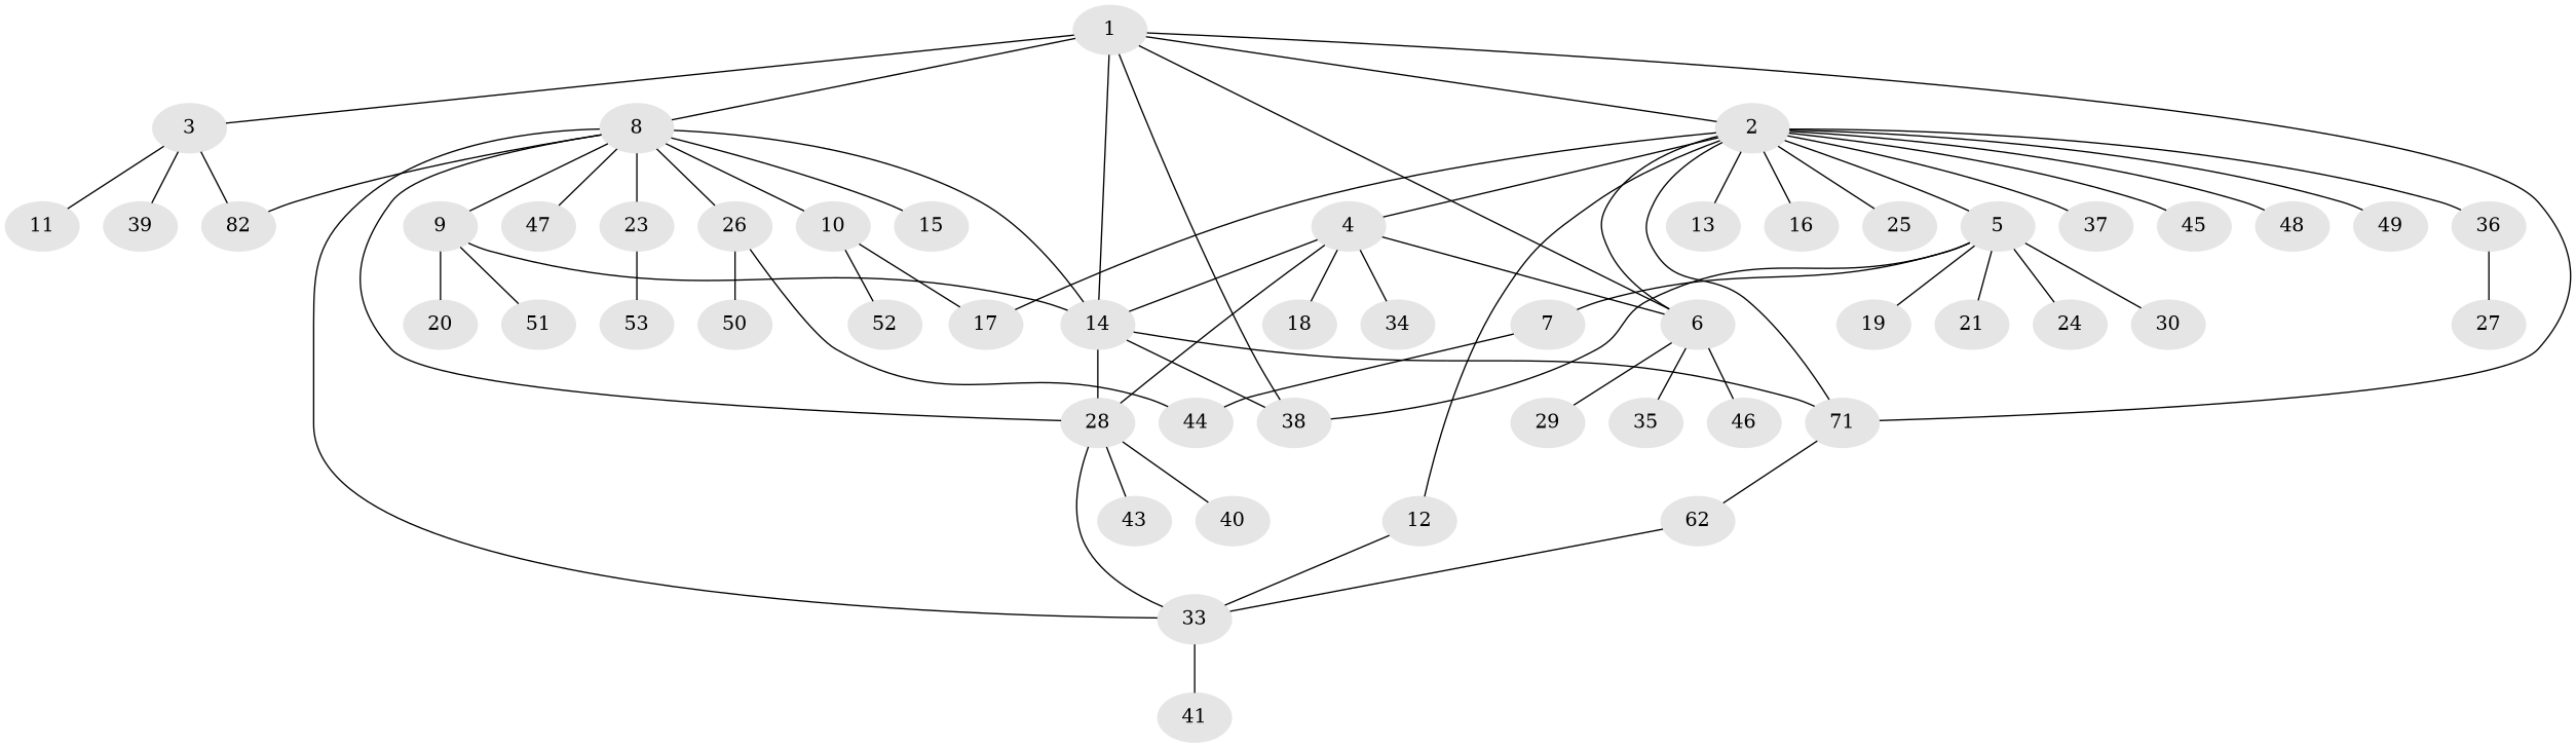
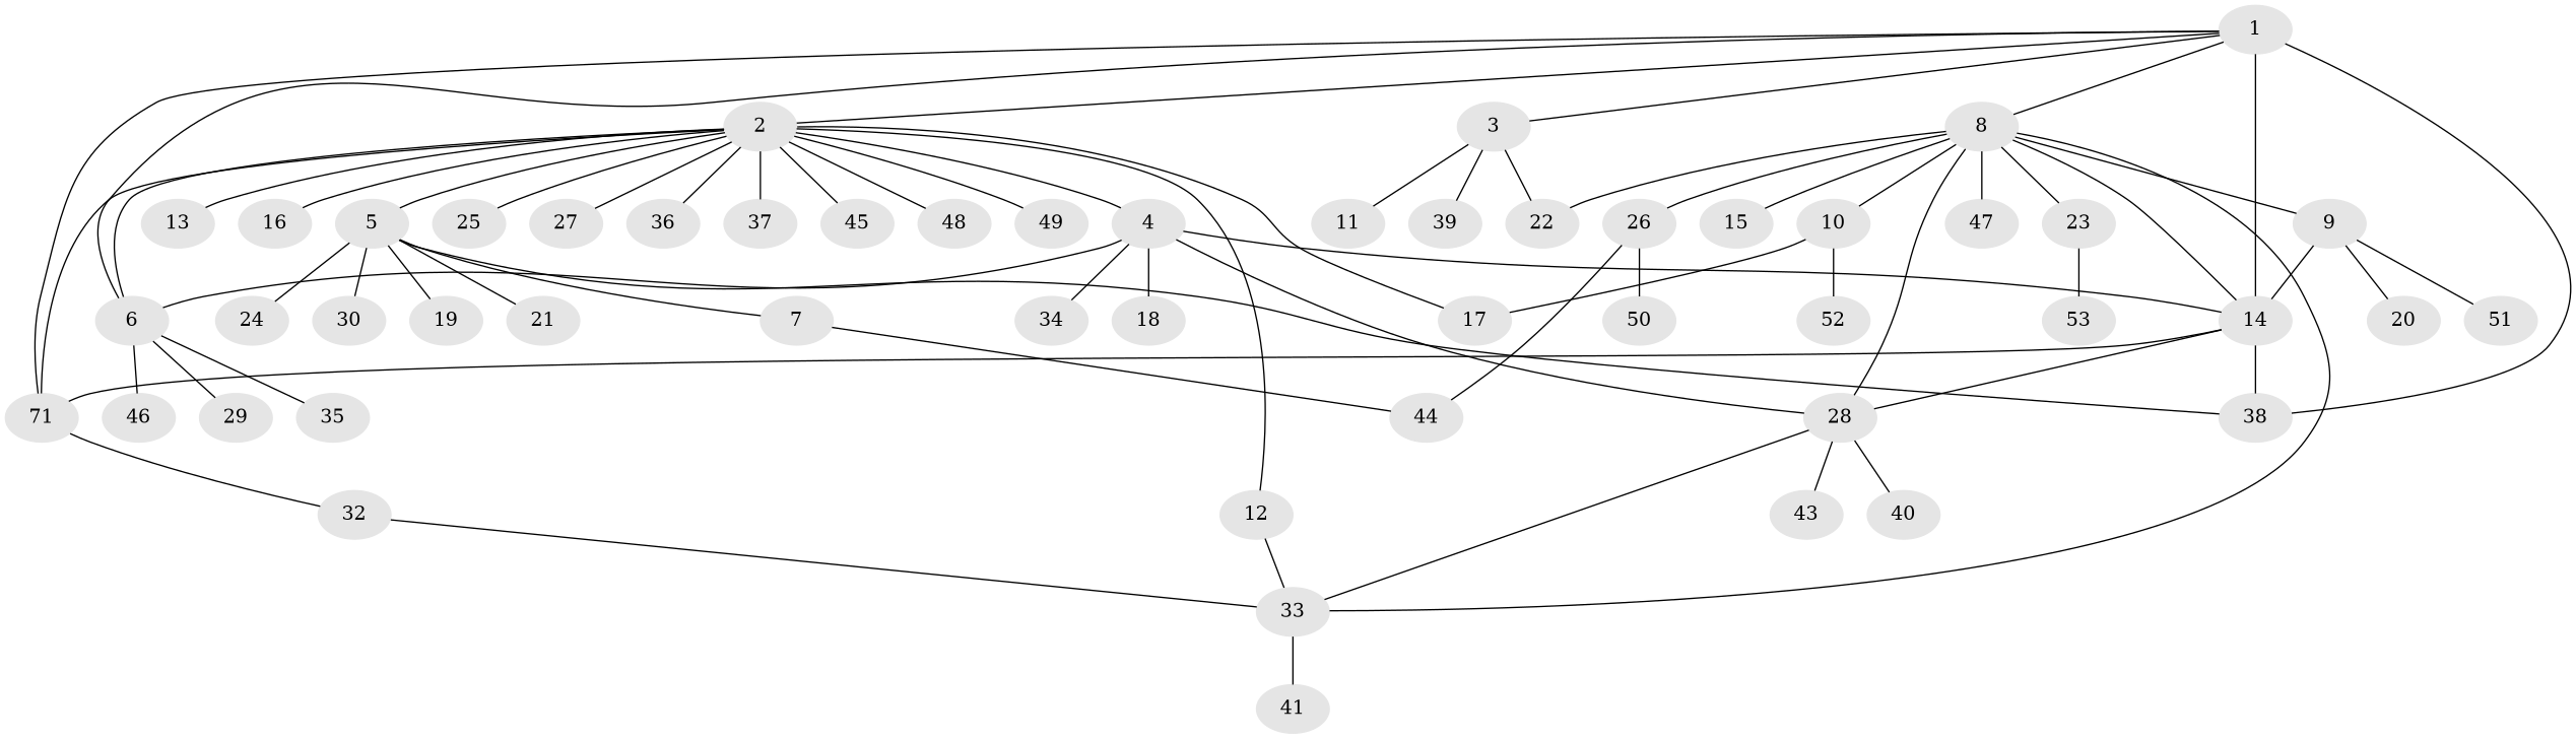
  graph {
    node [color=gray90 style=filled]
    edge [weight=1.0]
    1
    2
    3
    6
    8
    14
    n7 [label=71]
    38
    4
    5
    12
    13
    16
    17
    25
    27
    36
    37
    45
    48
    49
    39
    11
-   22 [label=82]
+   22
    29
    35
    46
    28
    9
    10
    15
    23
    26
    33
    47
-   32 [label=62]
+   32
    18
    34
    7
    19
    21
    24
    30
    40
    43
    44
    20
    51
    52
    53
    50
    41
    1 -- 2 [weight=2.0]
    1 -- 3
    1 -- 6 [weight=3.0]
    1 -- 8
    1 -- 14 [weight=14.0]
    1 -- n7
    1 -- 38
    2 -- 6
    2 -- n7
    2 -- 4
    2 -- 5
    2 -- 12
    2 -- 13
    2 -- 16
    2 -- 17
    2 -- 25
-   36 -- 27
+   2 -- 27
    2 -- 36
    2 -- 37
    2 -- 45
    2 -- 48
    2 -- 49
    3 -- 39
    3 -- 11
    3 -- 22
    6 -- 29
    6 -- 35
    6 -- 46
    8 -- 14
    8 -- 22
    8 -- 28
    8 -- 9
    8 -- 10
    8 -- 15
    8 -- 23
    8 -- 26
    8 -- 33
    8 -- 47
    14 -- n7 [weight=2.0]
    14 -- 38
    14 -- 28
    n7 -- 32
    4 -- 6
    4 -- 14
    4 -- 28
    4 -- 18
    4 -- 34
    5 -- 38
    5 -- 7
    5 -- 19
    5 -- 21
    5 -- 24
    5 -- 30
    12 -- 33
    28 -- 33
    28 -- 40
    28 -- 43
    9 -- 14 [weight=2.0]
    9 -- 20
    9 -- 51
    10 -- 17
    10 -- 52
    23 -- 53
    26 -- 44
    26 -- 50
    33 -- 41
    32 -- 33
    7 -- 44
  }
